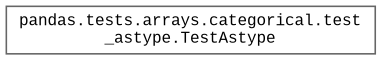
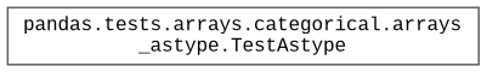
  digraph {
    rankdir=TB
    fontname="Liberation Mono"
-   n1 [color=grey40 fillcolor=white fontname="Liberation Mono" fontsize=10 height=0.2 label="pandas.tests.arrays.categorical.test\l_astype.TestAstype" shape=box style=filled width=0.4]
+   n1 [color=grey40 fillcolor=white fontname="Liberation Mono" fontsize=10 height=0.2 label="pandas.tests.arrays.categorical.arrays\l_astype.TestAstype" shape=box style=filled width=0.4]
  }
